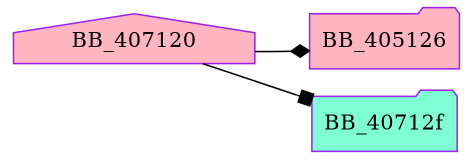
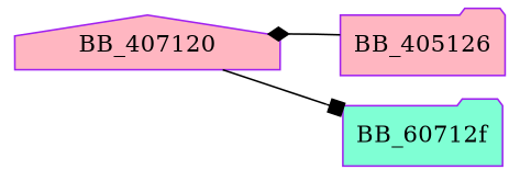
  digraph {
    rankdir=LR
    node [color=purple fillcolor=lightpink shape=folder style=filled]
    BB_407120 [shape=house]
    n2 [label=BB_405126]
-   BB_40712f [fillcolor=aquamarine]
-   BB_407120 -> n2 [arrowhead=diamond]
+   BB_40712f [fillcolor=aquamarine label=BB_60712f]
+   n2 -> BB_407120 [arrowhead=diamond]
    BB_407120 -> BB_40712f [arrowhead=box]
  }
